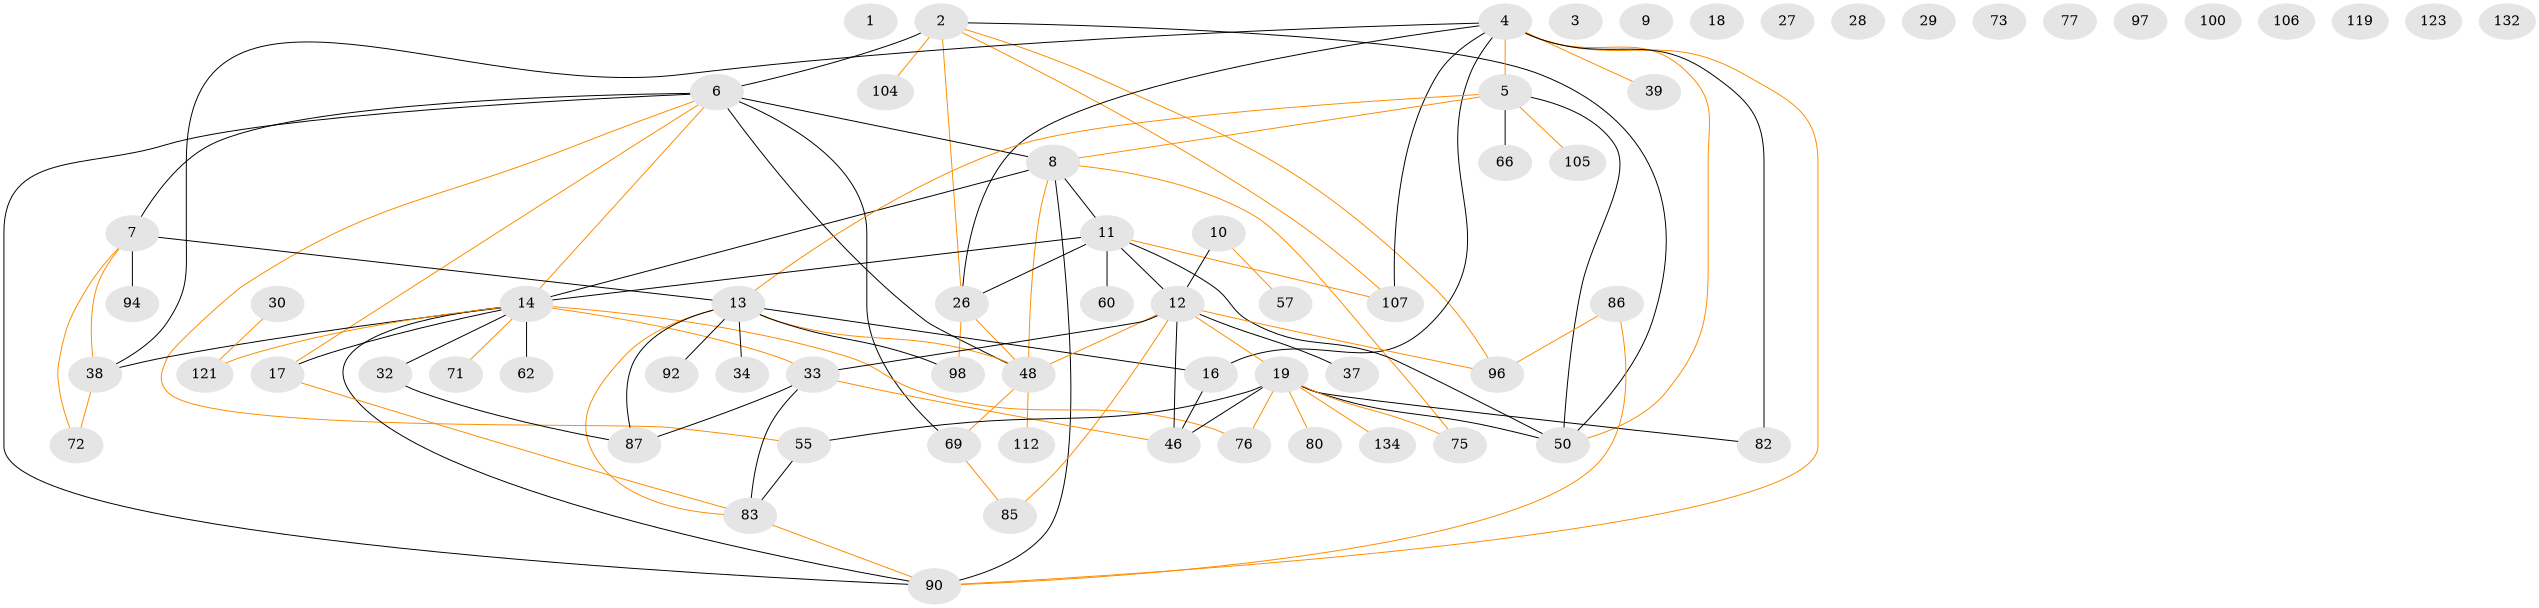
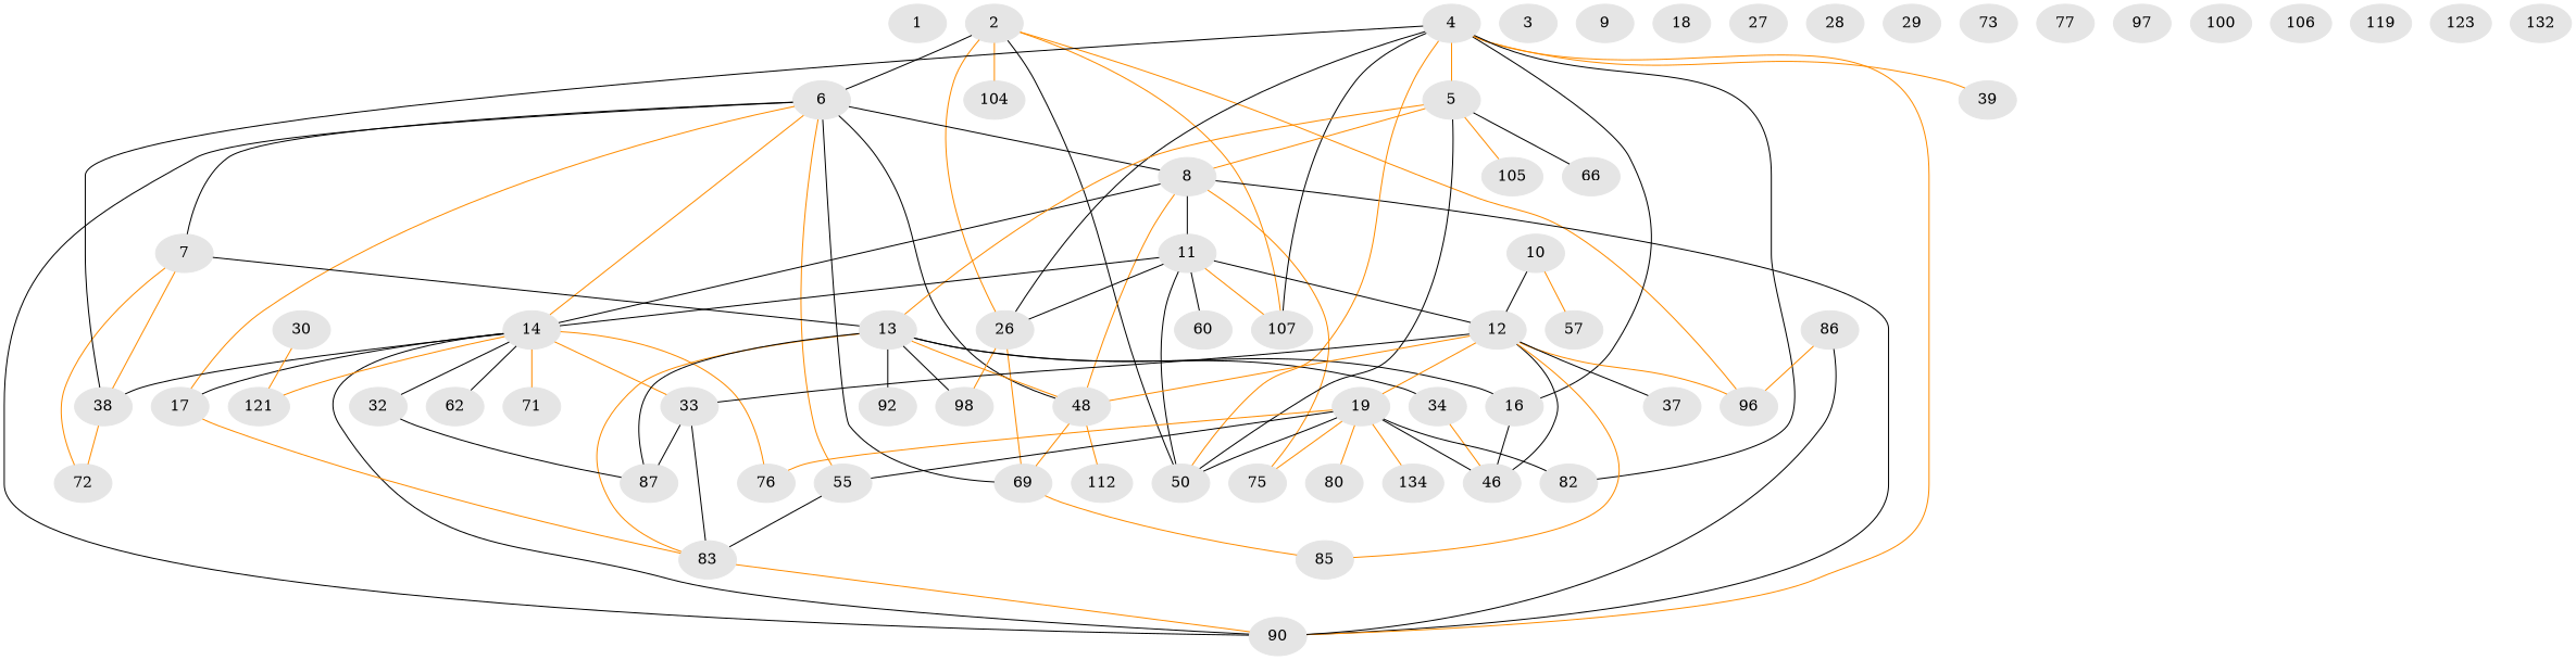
  graph {
    node [color=gray90 style=filled]
    edge [color=black]
    1
    2 [super="+24+70"]
    6 [super="+23+35+42+91+114"]
    26 [super="+124+129"]
    50 [super="+113"]
    96
    104
    107
    90 [super="+126"]
    8 [super="+43+45+68+93"]
    7 [super="+65+88"]
    14 [super="+21+41+74+78+102+131"]
    17 [super="+130"]
    48 [super="+56+67+84+115"]
    55 [super="+103"]
    69 [super="+109"]
    98
    3
    4 [super="+15+40+44+53+54+64"]
    5 [super="+52"]
    16 [super="+116"]
    38 [super="+79"]
    39
    82
    13 [super="+22+36+59+120"]
    66
    105
    46 [super="+99"]
    72
    11 [super="+20+125+135"]
    75
    34
    83 [super="+133"]
    87 [super="+89"]
    92
-   94
    33 [super="+49+111"]
    32 [super="+47"]
    n39 [label=71]
    62
    76
    121
    112
    85
    12 [super="+71+117+128"]
    60 [super="+122"]
    9
    10 [super="+63+118"]
    57 [super="+58"]
    19 [super="+25+110"]
    37
    80 [super="+108"]
    134
    18
    27
    28
    29 [super="+61"]
    30 [super="+81"]
    73
    77
    86 [super="+95+101"]
    97
    100
    106
    119
    123
    132
    2 -- 6 [weight=2]
    2 -- 26 [color=darkorange]
    2 -- 50
    2 -- 96 [color=darkorange]
    2 -- 104 [color=darkorange]
    2 -- 107 [color=darkorange]
    6 -- 90
    6 -- 8
    6 -- 7
    6 -- 14 [color=darkorange]
    6 -- 17 [color=darkorange]
    6 -- 48
    6 -- 55 [color=darkorange]
    6 -- 69
-   26 -- 48 [color=darkorange]
+   26 -- 69 [color=darkorange]
    26 -- 98 [color=darkorange]
    8 -- 90
    8 -- 14
    8 -- 48 [color=darkorange weight=2]
    8 -- 11 [weight=2]
    8 -- 75 [color=darkorange]
    7 -- 38 [color=darkorange]
    7 -- 13
    7 -- 72 [color=darkorange]
-   7 -- 94
    14 -- 90
    14 -- 17
    14 -- 38
    14 -- 33 [color=darkorange]
    14 -- 32
    14 -- n39 [color=darkorange]
    14 -- 62
    14 -- 76 [color=darkorange]
    14 -- 121 [color=darkorange]
    17 -- 83 [color=darkorange]
    48 -- 69 [color=darkorange]
    48 -- 112 [color=darkorange]
    55 -- 83
    69 -- 85 [color=darkorange]
    4 -- 26
    4 -- 50 [color=darkorange]
    4 -- 107
    4 -- 90 [color=darkorange]
    4 -- 5 [color=darkorange]
    4 -- 16
    4 -- 38
    4 -- 39 [color=darkorange]
    4 -- 82
    5 -- 50
    5 -- 8 [color=darkorange]
    5 -- 13 [color=darkorange]
    5 -- 66
    5 -- 105 [color=darkorange]
    16 -- 46
    38 -- 72 [color=darkorange]
    13 -- 48 [color=darkorange]
    13 -- 98
    13 -- 16
    13 -- 34
    13 -- 83 [color=darkorange]
    13 -- 87
    13 -- 92
    11 -- 26
    11 -- 50
    11 -- 107 [color=darkorange]
    11 -- 14 [weight=2]
    11 -- 12
    11 -- 60
    83 -- 90 [color=darkorange]
-   33 -- 46 [color=darkorange]
+   34 -- 46 [color=darkorange]
    33 -- 83
    33 -- 87
    32 -- 87
    12 -- 96 [color=darkorange]
    12 -- 48 [color=darkorange]
    12 -- 46
    12 -- 33
    12 -- 85 [color=darkorange]
    12 -- 19 [color=darkorange]
    12 -- 37
    10 -- 12
    10 -- 57 [color=darkorange]
    19 -- 50
    19 -- 55
    19 -- 82
    19 -- 46
    19 -- 75 [color=darkorange]
    19 -- 76 [color=darkorange]
    19 -- 80 [color=darkorange]
    19 -- 134 [color=darkorange]
    30 -- 121 [color=darkorange]
    86 -- 96 [color=darkorange]
-   86 -- 90 [color=darkorange]
+   86 -- 90
  }
